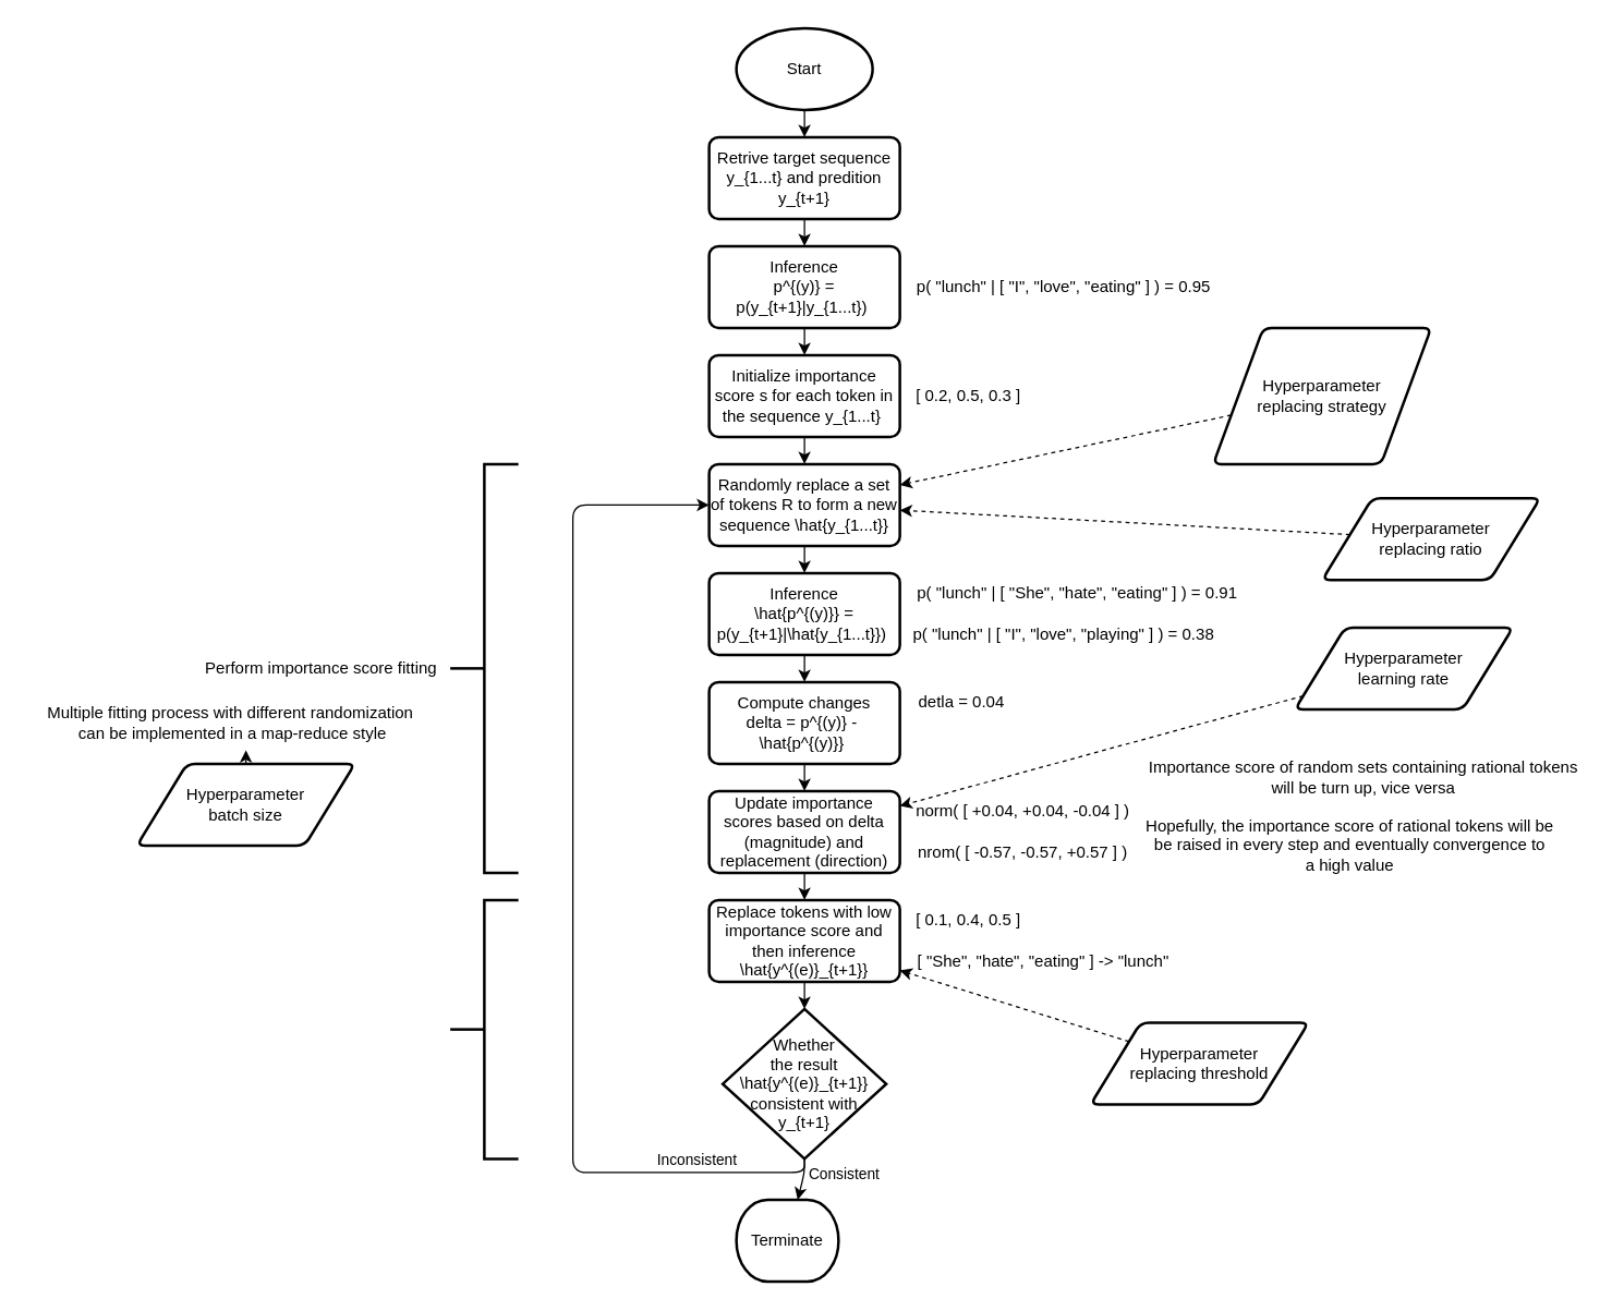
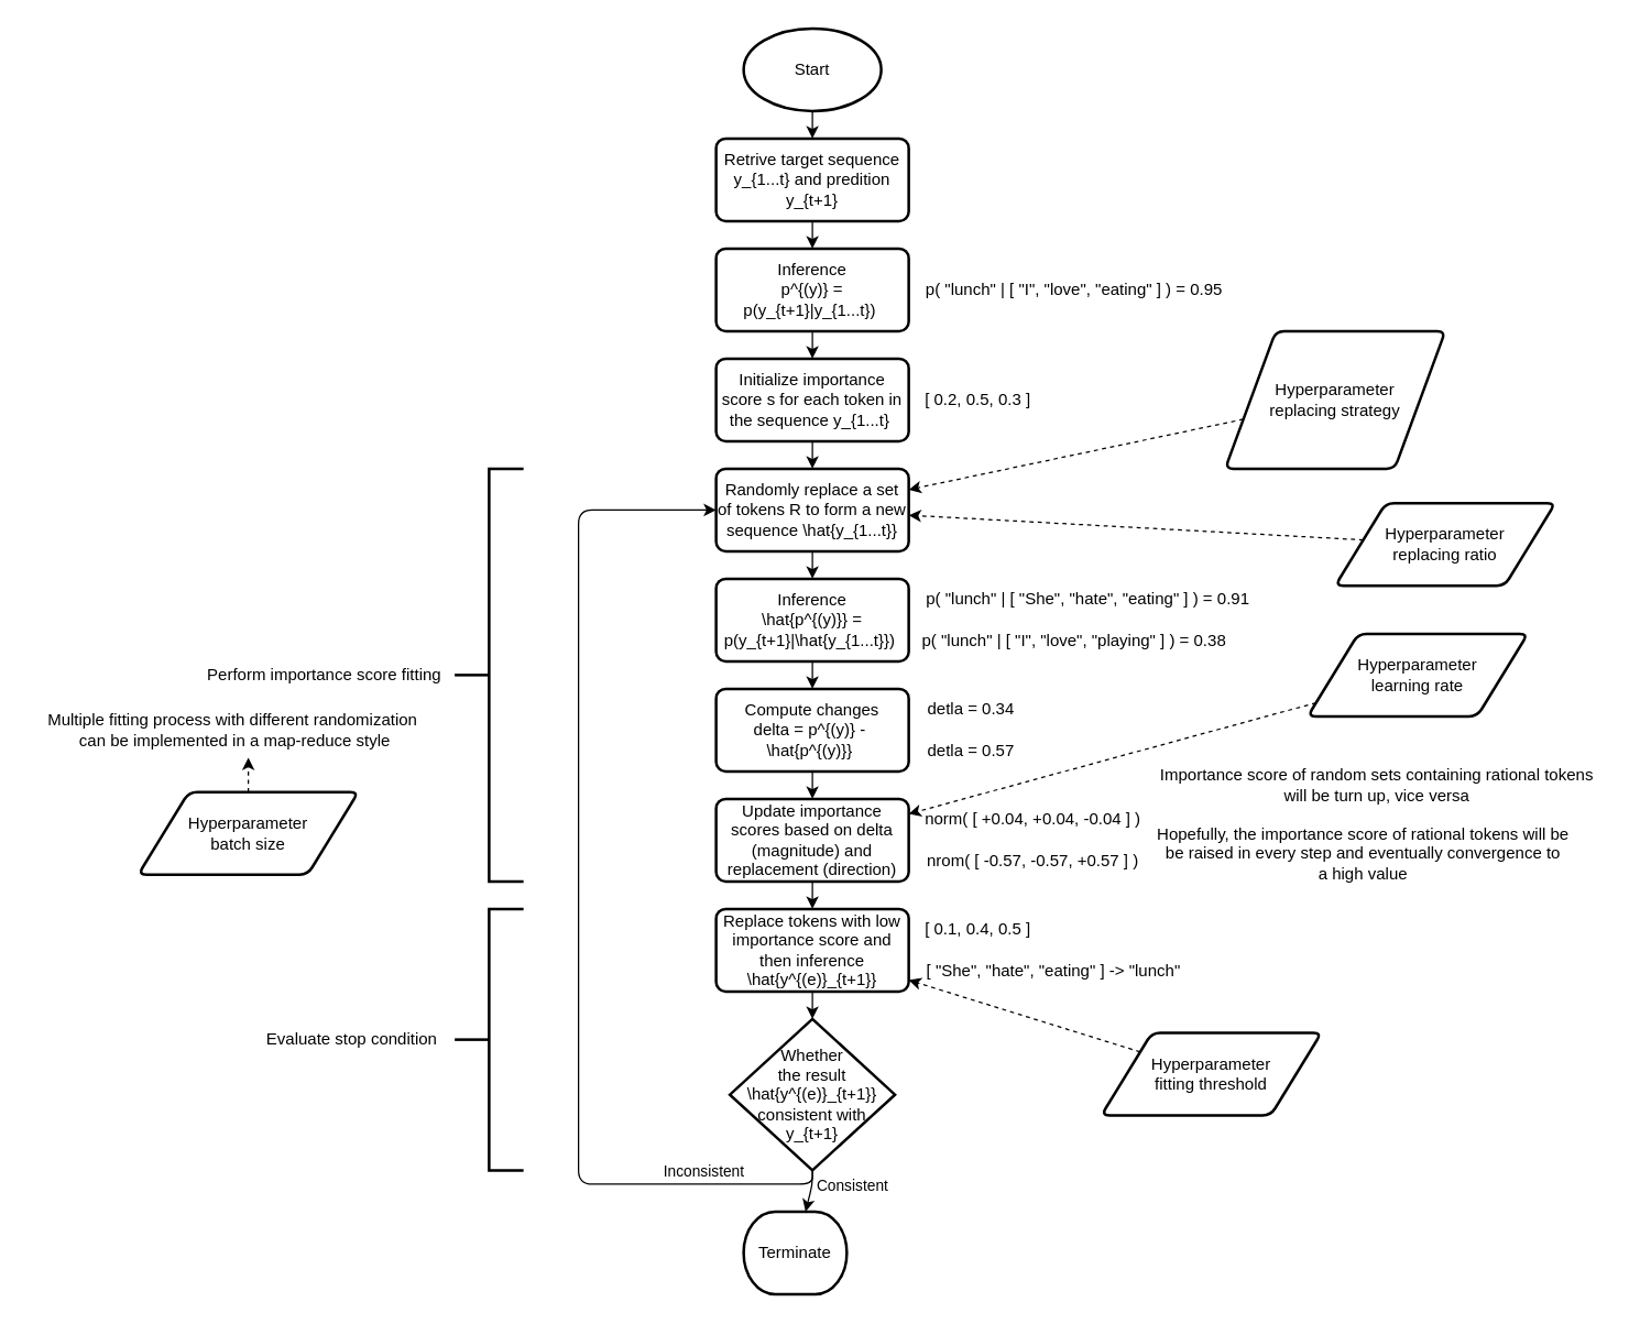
  <mxCell id="0" />
  <mxCell id="1" parent="0" />
  <mxCell id="2" value="" style="edgeStyle=none;html=1;" parent="1" source="3" target="10" edge="1"><mxGeometry relative="1" as="geometry" /></mxCell>
  <mxCell id="3" value="Initialize importance score s for each token in the sequence y_{1...t}&amp;nbsp;" style="rounded=1;whiteSpace=wrap;html=1;absoluteArcSize=1;arcSize=14;strokeWidth=2;" parent="1" vertex="1"><mxGeometry x="520" y="260" width="140" height="60" as="geometry" /></mxCell>
  <mxCell id="4" value="" style="edgeStyle=none;html=1;" parent="1" source="5" target="7" edge="1"><mxGeometry relative="1" as="geometry" /></mxCell>
  <mxCell id="5" value="Start" style="strokeWidth=2;html=1;shape=mxgraph.flowchart.start_1;whiteSpace=wrap;" parent="1" vertex="1"><mxGeometry x="540" y="20" width="100" height="60" as="geometry" /></mxCell>
  <mxCell id="6" value="" style="edgeStyle=none;html=1;" parent="1" source="7" target="44" edge="1"><mxGeometry relative="1" as="geometry" /></mxCell>
  <mxCell id="7" value="Retrive target sequence y_{1...t} and predition y_{t+1}" style="rounded=1;whiteSpace=wrap;html=1;absoluteArcSize=1;arcSize=14;strokeWidth=2;" parent="1" vertex="1"><mxGeometry x="520" y="100" width="140" height="60" as="geometry" /></mxCell>
  <mxCell id="8" value="Terminate" style="strokeWidth=2;html=1;shape=mxgraph.flowchart.terminator;whiteSpace=wrap;" parent="1" vertex="1"><mxGeometry x="540" y="880" width="75" height="60" as="geometry" /></mxCell>
  <mxCell id="9" value="" style="edgeStyle=none;html=1;" parent="1" source="10" target="12" edge="1"><mxGeometry relative="1" as="geometry" /></mxCell>
  <mxCell id="10" value="Randomly replace a set of tokens R to form a new sequence \hat{y_{1...t}}" style="rounded=1;whiteSpace=wrap;html=1;absoluteArcSize=1;arcSize=14;strokeWidth=2;" parent="1" vertex="1"><mxGeometry x="520" y="340" width="140" height="60" as="geometry" /></mxCell>
  <mxCell id="11" value="" style="edgeStyle=none;html=1;" parent="1" source="12" target="46" edge="1"><mxGeometry relative="1" as="geometry"><mxPoint x="590" y="420" as="targetPoint" /></mxGeometry></mxCell>
  <mxCell id="12" value="Inference&lt;br&gt;\hat{p^{(y)}} = p(y_{t+1}|\hat{y_{1...t}})&amp;nbsp;" style="rounded=1;whiteSpace=wrap;html=1;absoluteArcSize=1;arcSize=14;strokeWidth=2;" parent="1" vertex="1"><mxGeometry x="520" y="420" width="140" height="60" as="geometry" /></mxCell>
  <mxCell id="13" value="p( &quot;lunch&quot; | [ &quot;I&quot;, &quot;love&quot;, &quot;eating&quot; ] ) = 0.95" style="text;html=1;align=center;verticalAlign=middle;resizable=0;points=[];autosize=1;strokeColor=none;fillColor=none;" parent="1" vertex="1"><mxGeometry x="660" y="195" width="240" height="30" as="geometry" /></mxCell>
  <mxCell id="14" value="[ 0.2, 0.5, 0.3 ]" style="text;html=1;align=center;verticalAlign=middle;resizable=0;points=[];autosize=1;strokeColor=none;fillColor=none;" parent="1" vertex="1"><mxGeometry x="660" y="275" width="100" height="30" as="geometry" /></mxCell>
  <mxCell id="15" value="Importance score of random sets containing rational tokens&lt;br&gt;will be turn up,&amp;nbsp;vice versa" style="text;html=1;align=center;verticalAlign=middle;resizable=0;points=[];autosize=1;strokeColor=none;fillColor=none;" parent="1" vertex="1"><mxGeometry x="830" y="550" width="340" height="40" as="geometry" /></mxCell>
  <mxCell id="16" value="Hopefully, the importance score of rational tokens will be &lt;br&gt;be raised in every step and eventually convergence to &lt;br&gt;a high value" style="text;html=1;align=center;verticalAlign=middle;resizable=0;points=[];autosize=1;strokeColor=none;fillColor=none;" parent="1" vertex="1"><mxGeometry x="830" y="590" width="320" height="60" as="geometry" /></mxCell>
  <mxCell id="17" value="" style="edgeStyle=none;html=1;" parent="1" source="18" target="24" edge="1"><mxGeometry relative="1" as="geometry" /></mxCell>
  <mxCell id="18" value="Replace tokens with low importance score and then inference \hat{y^{(e)}_{t+1}}" style="rounded=1;whiteSpace=wrap;html=1;absoluteArcSize=1;arcSize=14;strokeWidth=2;" parent="1" vertex="1"><mxGeometry x="520" y="660" width="140" height="60" as="geometry" /></mxCell>
  <mxCell id="19" value="[ &quot;She&quot;, &quot;hate&quot;, &quot;eating&quot; ] -&amp;gt; &quot;lunch&quot;" style="text;html=1;align=center;verticalAlign=middle;resizable=0;points=[];autosize=1;strokeColor=none;fillColor=none;" parent="1" vertex="1"><mxGeometry x="660" y="690" width="210" height="30" as="geometry" /></mxCell>
  <mxCell id="20" style="edgeStyle=none;html=1;" parent="1" source="24" target="8" edge="1"><mxGeometry relative="1" as="geometry"><Array as="points"><mxPoint x="590" y="860" /></Array></mxGeometry></mxCell>
  <mxCell id="21" value="Consistent" style="edgeLabel;html=1;align=center;verticalAlign=middle;resizable=0;points=[];" parent="20" vertex="1" connectable="0"><mxGeometry x="-0.039" relative="1" as="geometry"><mxPoint x="30" y="-4" as="offset" /></mxGeometry></mxCell>
  <mxCell id="22" style="edgeStyle=none;html=1;" parent="1" source="24" target="10" edge="1"><mxGeometry relative="1" as="geometry"><mxPoint x="440" y="360" as="targetPoint" /><Array as="points"><mxPoint x="590" y="860" /><mxPoint x="420" y="860" /><mxPoint x="420" y="370" /></Array></mxGeometry></mxCell>
  <mxCell id="23" value="Inconsistent" style="edgeLabel;html=1;align=center;verticalAlign=middle;resizable=0;points=[];" parent="22" vertex="1" connectable="0"><mxGeometry x="-0.731" y="4" relative="1" as="geometry"><mxPoint x="14" y="-14" as="offset" /></mxGeometry></mxCell>
  <mxCell id="24" value="Whether&lt;br&gt;the result \hat{y^{(e)}_{t+1}} consistent with y_{t+1}" style="strokeWidth=2;html=1;shape=mxgraph.flowchart.decision;whiteSpace=wrap;" parent="1" vertex="1"><mxGeometry x="530" y="740" width="120" height="110" as="geometry" /></mxCell>
  <mxCell id="25" value="[ 0.1, 0.4, 0.5 ]" style="text;html=1;align=center;verticalAlign=middle;resizable=0;points=[];autosize=1;strokeColor=none;fillColor=none;" parent="1" vertex="1"><mxGeometry x="660" y="660" width="100" height="30" as="geometry" /></mxCell>
  <mxCell id="26" value="" style="strokeWidth=2;html=1;shape=mxgraph.flowchart.annotation_2;align=left;labelPosition=right;pointerEvents=1;" parent="1" vertex="1"><mxGeometry x="330" y="660" width="50" height="190" as="geometry" /></mxCell>
  <mxCell id="27" value="" style="strokeWidth=2;html=1;shape=mxgraph.flowchart.annotation_2;align=left;labelPosition=right;pointerEvents=1;" parent="1" vertex="1"><mxGeometry x="330" y="340" width="50" height="300" as="geometry" /></mxCell>
+ <mxCell id="28" value="Evaluate stop condition" style="text;html=1;align=center;verticalAlign=middle;resizable=0;points=[];autosize=1;strokeColor=none;fillColor=none;" parent="1" vertex="1"><mxGeometry x="180" y="740" width="150" height="30" as="geometry" /></mxCell>
  <mxCell id="29" value="Perform importance score fitting" style="text;html=1;align=center;verticalAlign=middle;resizable=0;points=[];autosize=1;strokeColor=none;fillColor=none;" parent="1" vertex="1"><mxGeometry x="140" y="475" width="190" height="30" as="geometry" /></mxCell>
  <mxCell id="30" style="edgeStyle=none;html=1;dashed=1;" parent="1" source="31" target="18" edge="1"><mxGeometry relative="1" as="geometry" /></mxCell>
- <mxCell id="31" value="Hyperparameter&lt;br&gt;replacing threshold" style="shape=parallelogram;html=1;strokeWidth=2;perimeter=parallelogramPerimeter;whiteSpace=wrap;rounded=1;arcSize=12;size=0.23;" parent="1" vertex="1"><mxGeometry x="800" y="750" width="160" height="60" as="geometry" /></mxCell>
+ <mxCell id="31" value="Hyperparameter&lt;br&gt;fitting threshold" style="shape=parallelogram;html=1;strokeWidth=2;perimeter=parallelogramPerimeter;whiteSpace=wrap;rounded=1;arcSize=12;size=0.23;" parent="1" vertex="1"><mxGeometry x="800" y="750" width="160" height="60" as="geometry" /></mxCell>
  <mxCell id="32" style="edgeStyle=none;html=1;dashed=1;" parent="1" source="33" target="42" edge="1"><mxGeometry relative="1" as="geometry"><mxPoint x="740" y="570.556" as="targetPoint" /></mxGeometry></mxCell>
  <mxCell id="33" value="Hyperparameter&lt;br&gt;learning rate" style="shape=parallelogram;html=1;strokeWidth=2;perimeter=parallelogramPerimeter;whiteSpace=wrap;rounded=1;arcSize=12;size=0.23;" parent="1" vertex="1"><mxGeometry x="950" y="460" width="160" height="60" as="geometry" /></mxCell>
  <mxCell id="34" style="edgeStyle=none;html=1;dashed=1;" parent="1" source="35" target="10" edge="1"><mxGeometry relative="1" as="geometry" /></mxCell>
  <mxCell id="35" value="Hyperparameter&lt;br&gt;replacing ratio" style="shape=parallelogram;html=1;strokeWidth=2;perimeter=parallelogramPerimeter;whiteSpace=wrap;rounded=1;arcSize=12;size=0.23;" parent="1" vertex="1"><mxGeometry x="970" y="365" width="160" height="60" as="geometry" /></mxCell>
  <mxCell id="36" style="edgeStyle=none;html=1;dashed=1;" parent="1" source="37" target="10" edge="1"><mxGeometry relative="1" as="geometry" /></mxCell>
  <mxCell id="37" value="Hyperparameter&lt;br&gt;replacing strategy" style="shape=parallelogram;html=1;strokeWidth=2;perimeter=parallelogramPerimeter;whiteSpace=wrap;rounded=1;arcSize=12;size=0.23;" parent="1" vertex="1"><mxGeometry x="890" y="240" width="160" height="100" as="geometry" /></mxCell>
  <mxCell id="38" value="Multiple fitting process with different randomization&amp;nbsp;&lt;br&gt;can be implemented in a map-reduce style" style="text;html=1;align=center;verticalAlign=middle;resizable=0;points=[];autosize=1;strokeColor=none;fillColor=none;" parent="1" vertex="1"><mxGeometry x="20" y="510" width="300" height="40" as="geometry" /></mxCell>
  <mxCell id="39" style="edgeStyle=none;html=1;dashed=1;" parent="1" source="40" edge="1"><mxGeometry relative="1" as="geometry"><mxPoint x="180" y="550" as="targetPoint" /></mxGeometry></mxCell>
- <mxCell id="40" value="Hyperparameter&lt;br&gt;batch size" style="shape=parallelogram;html=1;strokeWidth=2;perimeter=parallelogramPerimeter;whiteSpace=wrap;rounded=1;arcSize=12;size=0.23;" parent="1" vertex="1"><mxGeometry x="100" y="560" width="160" height="60" as="geometry" /></mxCell>
+ <mxCell id="40" value="Hyperparameter&lt;br&gt;batch size" style="shape=parallelogram;html=1;strokeWidth=2;perimeter=parallelogramPerimeter;whiteSpace=wrap;rounded=1;arcSize=12;size=0.23;" parent="1" vertex="1"><mxGeometry x="100" y="575" width="160" height="60" as="geometry" /></mxCell>
  <mxCell id="41" style="edgeStyle=none;html=1;" edge="1" parent="1" source="42" target="18"><mxGeometry relative="1" as="geometry" /></mxCell>
  <mxCell id="42" value="Update importance scores based on delta (magnitude) and replacement (direction)" style="rounded=1;whiteSpace=wrap;html=1;absoluteArcSize=1;arcSize=14;strokeWidth=2;" vertex="1" parent="1"><mxGeometry x="520" y="580" width="140" height="60" as="geometry" /></mxCell>
  <mxCell id="43" style="edgeStyle=none;html=1;" edge="1" parent="1" source="44" target="3"><mxGeometry relative="1" as="geometry" /></mxCell>
  <mxCell id="44" value="Inference&lt;br&gt;p^{(y)} = p(y_{t+1}|y_{1...t})&amp;nbsp;" style="rounded=1;whiteSpace=wrap;html=1;absoluteArcSize=1;arcSize=14;strokeWidth=2;" vertex="1" parent="1"><mxGeometry x="520" y="180" width="140" height="60" as="geometry" /></mxCell>
  <mxCell id="45" value="" style="edgeStyle=none;html=1;" edge="1" parent="1" source="46" target="42"><mxGeometry relative="1" as="geometry"><mxPoint x="590" y="510" as="targetPoint" /></mxGeometry></mxCell>
  <mxCell id="46" value="Compute changes&lt;br&gt;delta = p^{(y)} -&amp;nbsp;&lt;br&gt;\hat{p^{(y)}}&amp;nbsp;" style="rounded=1;whiteSpace=wrap;html=1;absoluteArcSize=1;arcSize=14;strokeWidth=2;" vertex="1" parent="1"><mxGeometry x="520" y="500" width="140" height="60" as="geometry" /></mxCell>
  <mxCell id="47" value="p( &quot;lunch&quot; | [ &quot;She&quot;, &quot;hate&quot;, &quot;eating&quot; ] ) = 0.91" style="text;html=1;align=center;verticalAlign=middle;resizable=0;points=[];autosize=1;strokeColor=none;fillColor=none;" vertex="1" parent="1"><mxGeometry x="660" y="420" width="260" height="30" as="geometry" /></mxCell>
  <mxCell id="48" value="p( &quot;lunch&quot; | [ &quot;I&quot;, &quot;love&quot;, &quot;playing&quot; ] ) = 0.38" style="text;html=1;align=center;verticalAlign=middle;resizable=0;points=[];autosize=1;strokeColor=none;fillColor=none;" vertex="1" parent="1"><mxGeometry x="660" y="450" width="240" height="30" as="geometry" /></mxCell>
- <mxCell id="49" value="detla = 0.04" style="text;html=1;align=center;verticalAlign=middle;resizable=0;points=[];autosize=1;strokeColor=none;fillColor=none;" vertex="1" parent="1"><mxGeometry x="660" y="500" width="90" height="30" as="geometry" /></mxCell>
+ <mxCell id="49" value="detla = 0.34" style="text;html=1;align=center;verticalAlign=middle;resizable=0;points=[];autosize=1;strokeColor=none;fillColor=none;" vertex="1" parent="1"><mxGeometry x="660" y="500" width="90" height="30" as="geometry" /></mxCell>
+ <mxCell id="50" value="detla = 0.57" style="text;html=1;align=center;verticalAlign=middle;resizable=0;points=[];autosize=1;strokeColor=none;fillColor=none;" vertex="1" parent="1"><mxGeometry x="660" y="530" width="90" height="30" as="geometry" /></mxCell>
  <mxCell id="51" value="norm( [ +0.04, +0.04, -0.04 ] )" style="text;html=1;align=center;verticalAlign=middle;resizable=0;points=[];autosize=1;strokeColor=none;fillColor=none;" vertex="1" parent="1"><mxGeometry x="660" y="580" width="180" height="30" as="geometry" /></mxCell>
  <mxCell id="52" value="nrom( [ -0.57, -0.57, +0.57 ] )" style="text;html=1;align=center;verticalAlign=middle;resizable=0;points=[];autosize=1;strokeColor=none;fillColor=none;" vertex="1" parent="1"><mxGeometry x="660" y="610" width="180" height="30" as="geometry" /></mxCell>
